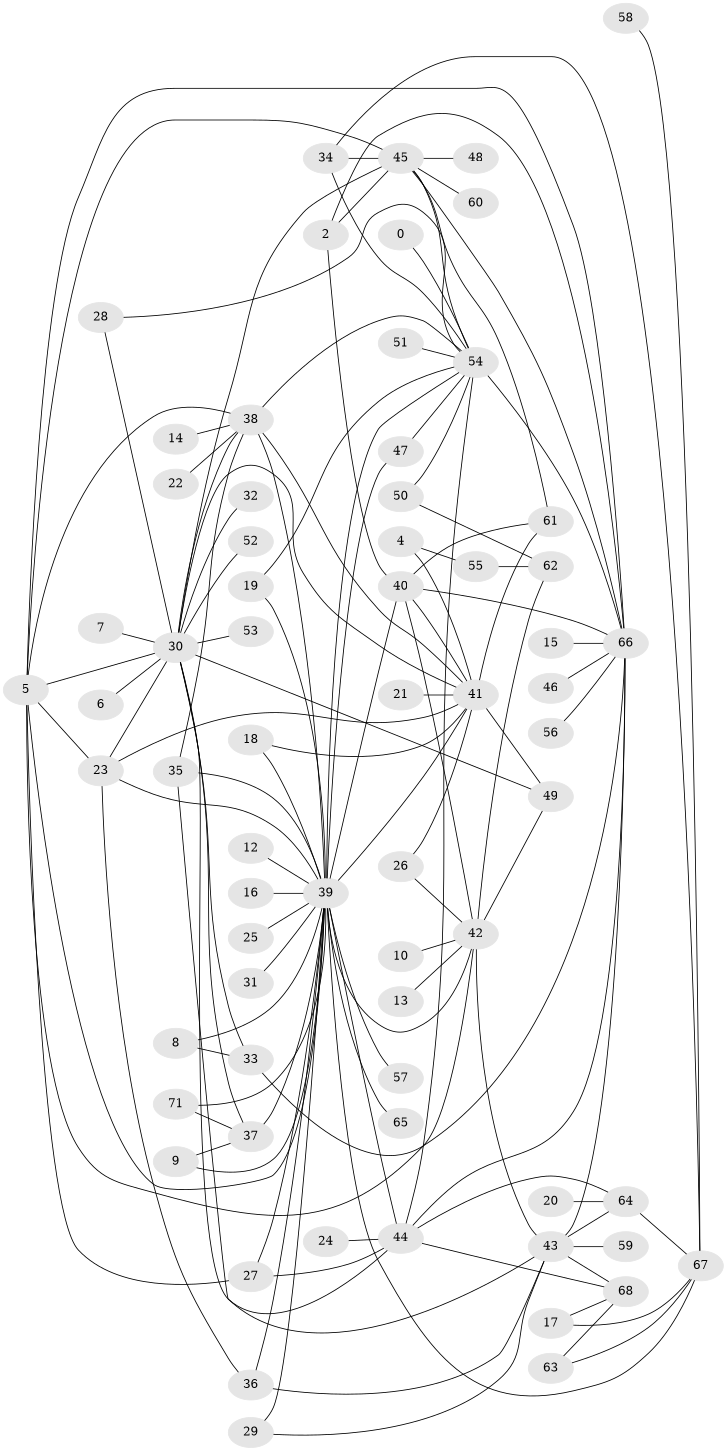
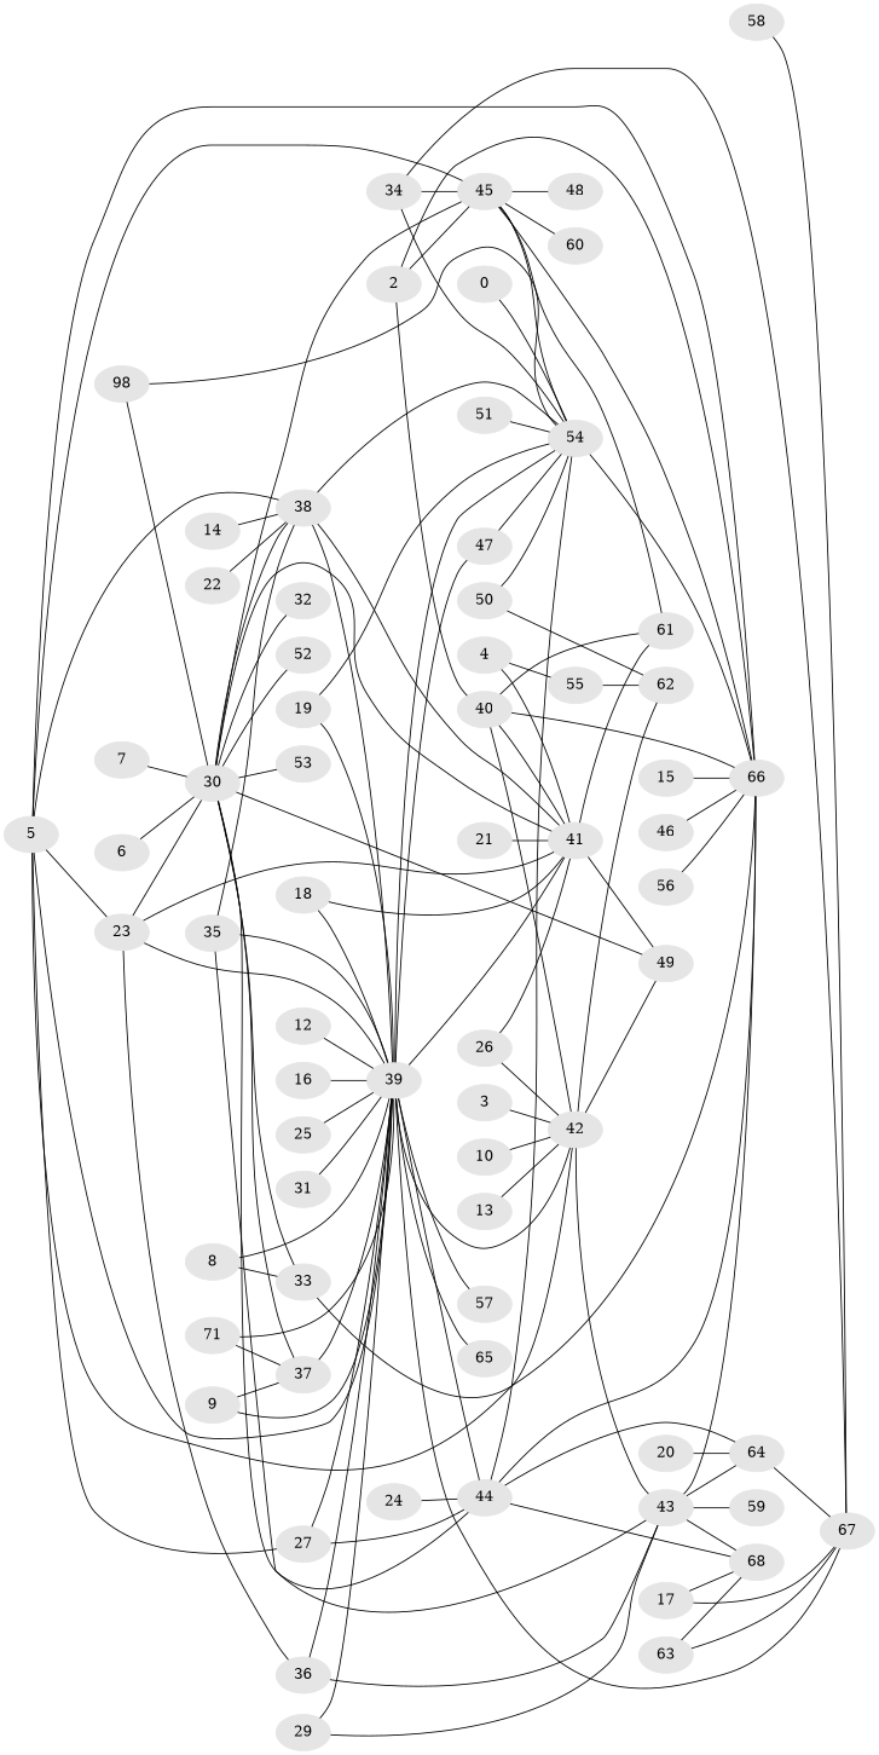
  graph {
    rankdir=LR
    node [color=gray90 style=filled]
    edge [weight=1.0]
    n1 [label=0]
    54
    66
    2
    40
    45
    42
    41
    61
    48
    60
+   3
    43
    49
    62
    4
    55
    5
    23
    27
    30
    38
    39
    36
    44
    33
    37
    32
    52
    53
    67
    47
    57
    65
    6
    7
    8
    9
    10
    n40 [label=71]
    12
    13
    14
    15
    16
    17
    68
    18
    19
    20
    64
    21
    22
    24
    25
    26
-   28
+   28 [label=98]
    29
    59
    31
    34
    35
    46
    50
    51
    56
    58
    63
    n1 -- 54
    54 -- 66
    2 -- 66
    2 -- 40
    2 -- 45
    40 -- 66
    40 -- 42
    40 -- 41
    40 -- 61
    45 -- 54
    45 -- 66
    45 -- 61
    45 -- 48
    45 -- 60
    42 -- 43
    42 -- 49
    42 -- 62
    41 -- 61 [weight=2.0]
    41 -- 49
+   3 -- 42
    43 -- 66
    43 -- 68
    43 -- 64
    43 -- 59
    4 -- 41
    4 -- 55
    55 -- 62
    5 -- 66
    5 -- 45
    5 -- 42
    5 -- 23
    5 -- 27
-   5 -- 30
    5 -- 38
    5 -- 39
    23 -- 41
    23 -- 30
    23 -- 39 [weight=2.0]
    23 -- 36
    27 -- 39
    27 -- 44
    30 -- 45
    30 -- 41
    30 -- 43
    30 -- 49
    30 -- 38
    30 -- 33 [weight=2.0]
    30 -- 37
    30 -- 32
    30 -- 52
    30 -- 53
    38 -- 54
    38 -- 41
    38 -- 39 [weight=3.0]
    39 -- 54
-   39 -- 40
    39 -- 42
    39 -- 41 [weight=2.0]
    39 -- 44
    39 -- 67
    39 -- 47 [weight=2.0]
    39 -- 57
    39 -- 65
    36 -- 43
    36 -- 39
    44 -- 54
    44 -- 66
    44 -- 68
    44 -- 64
    33 -- 66
    37 -- 39
    47 -- 54
    6 -- 30
    7 -- 30
    8 -- 39
    8 -- 33
    9 -- 39
    9 -- 37
    10 -- 42
    n40 -- 39
    n40 -- 37
    12 -- 39
    13 -- 42
    14 -- 38
    15 -- 66
    16 -- 39
    17 -- 67
    17 -- 68
    18 -- 41
    18 -- 39
    19 -- 54
    19 -- 39
    20 -- 64
    64 -- 67
    21 -- 41
    22 -- 38
    24 -- 44
    25 -- 39
    26 -- 42
    26 -- 41
    28 -- 54
    28 -- 30
    29 -- 43
    29 -- 39
    31 -- 39
    34 -- 54
    34 -- 45
    34 -- 67
    35 -- 38
    35 -- 39
    35 -- 44
    46 -- 66
    50 -- 54
    50 -- 62
    51 -- 54
    56 -- 66
    58 -- 67
    63 -- 67
    63 -- 68
  }
